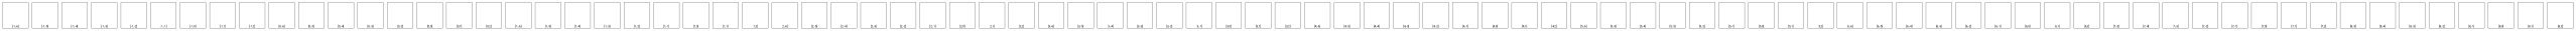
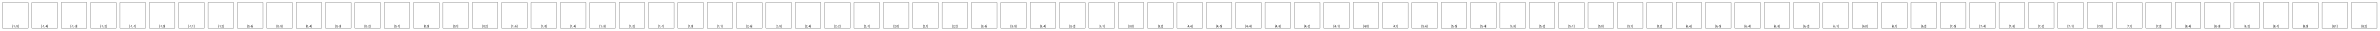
  graph {
    fontname=Roboto
    node [fixedsize=true labelloc=b shape=box fontname=Roboto]
-   n1 [height=1.7 label="[-1,-6]" width=1.7]
    n2 [height=1.7 label="[-1,-5]" width=1.7]
    n3 [height=1.7 label="[-1,-4]" width=1.7]
    n4 [height=1.7 label="[-1,-3]" width=1.7]
    n5 [height=1.7 label="[-1,-2]" width=1.7]
    n6 [height=1.7 label="[-1,-1]" width=1.7]
    n7 [height=1.7 label="[-1,0]" width=1.7]
    n8 [height=1.7 label="[-1,1]" width=1.7]
    n9 [height=1.7 label="[-1,2]" width=1.7]
    n10 [height=1.7 label="[0,-6]" width=1.7]
    n11 [height=1.7 label="[0,-5]" width=1.7]
    n12 [height=1.7 label="[0,-4]" width=1.7]
    n13 [height=1.7 label="[0,-3]" width=1.7]
    n14 [height=1.7 label="[0,-2]" width=1.7]
+   n15 [height=1.7 label="[0,-1]" width=1.7]
    n16 [height=1.7 label="[0,0]" width=1.7]
    n17 [height=1.7 label="[0,1]" width=1.7]
    n18 [height=1.7 label="[0,2]" width=1.7]
    n19 [height=1.7 label="[1,-6]" width=1.7]
    n20 [height=1.7 label="[1,-5]" width=1.7]
    n21 [height=1.7 label="[1,-4]" width=1.7]
    n22 [height=1.7 label="[1,-3]" width=1.7]
    n23 [height=1.7 label="[1,-2]" width=1.7]
    n24 [height=1.7 label="[1,-1]" width=1.7]
    n25 [height=1.7 label="[1,0]" width=1.7]
    n26 [height=1.7 label="[1,1]" width=1.7]
-   n27 [height=1.7 label="[1,2]" width=1.7]
    n28 [height=1.7 label="[2,-6]" width=1.7]
    n29 [height=1.7 label="[2,-5]" width=1.7]
    n30 [height=1.7 label="[2,-4]" width=1.7]
-   n31 [height=1.7 label="[2,-3]" width=1.7]
    n32 [height=1.7 label="[2,-2]" width=1.7]
    n33 [height=1.7 label="[2,-1]" width=1.7]
    n34 [height=1.7 label="[2,0]" width=1.7]
    n35 [height=1.7 label="[2,1]" width=1.7]
    n36 [height=1.7 label="[2,2]" width=1.7]
    n37 [height=1.7 label="[3,-6]" width=1.7]
    n38 [height=1.7 label="[3,-5]" width=1.7]
    n39 [height=1.7 label="[3,-4]" width=1.7]
-   n40 [height=1.7 label="[3,-3]" width=1.7]
    n41 [height=1.7 label="[3,-2]" width=1.7]
    n42 [height=1.7 label="[3,-1]" width=1.7]
    n43 [height=1.7 label="[3,0]" width=1.7]
-   n44 [height=1.7 label="[3,1]" width=1.7]
    n45 [height=1.7 label="[3,2]" width=1.7]
    n46 [height=1.7 label="[4,-6]" width=1.7]
    n47 [height=1.7 label="[4,-5]" width=1.7]
    n48 [height=1.7 label="[4,-4]" width=1.7]
    n49 [height=1.7 label="[4,-3]" width=1.7]
    n50 [height=1.7 label="[4,-2]" width=1.7]
    n51 [height=1.7 label="[4,-1]" width=1.7]
    n52 [height=1.7 label="[4,0]" width=1.7]
    n53 [height=1.7 label="[4,1]" width=1.7]
-   n54 [height=1.7 label="[4,2]" width=1.7]
    n55 [height=1.7 label="[5,-6]" width=1.7]
    n56 [height=1.7 label="[5,-5]" width=1.7]
    n57 [height=1.7 label="[5,-4]" width=1.7]
    n58 [height=1.7 label="[5,-3]" width=1.7]
    n59 [height=1.7 label="[5,-2]" width=1.7]
    n60 [height=1.7 label="[5,-1]" width=1.7]
    n61 [height=1.7 label="[5,0]" width=1.7]
    n62 [height=1.7 label="[5,1]" width=1.7]
    n63 [height=1.7 label="[5,2]" width=1.7]
    n64 [height=1.7 label="[6,-6]" width=1.7]
    n65 [height=1.7 label="[6,-5]" width=1.7]
    n66 [height=1.7 label="[6,-4]" width=1.7]
    n67 [height=1.7 label="[6,-3]" width=1.7]
    n68 [height=1.7 label="[6,-2]" width=1.7]
    n69 [height=1.7 label="[6,-1]" width=1.7]
    n70 [height=1.7 label="[6,0]" width=1.7]
    n71 [height=1.7 label="[6,1]" width=1.7]
    n72 [height=1.7 label="[6,2]" width=1.7]
    n73 [height=1.7 label="[7,-5]" width=1.7]
    n74 [height=1.7 label="[7,-4]" width=1.7]
    n75 [height=1.7 label="[7,-3]" width=1.7]
    n76 [height=1.7 label="[7,-2]" width=1.7]
    n77 [height=1.7 label="[7,-1]" width=1.7]
    n78 [height=1.7 label="[7,0]" width=1.7]
    n79 [height=1.7 label="[7,1]" width=1.7]
    n80 [height=1.7 label="[7,2]" width=1.7]
-   n81 [height=1.7 label="[8,-5]" width=1.7]
    n82 [height=1.7 label="[8,-4]" width=1.7]
    n83 [height=1.7 label="[8,-3]" width=1.7]
    n84 [height=1.7 label="[8,-2]" width=1.7]
    n85 [height=1.7 label="[8,-1]" width=1.7]
    n86 [height=1.7 label="[8,0]" width=1.7]
    n87 [height=1.7 label="[8,1]" width=1.7]
    n88 [height=1.7 label="[8,2]" width=1.7]
  }
